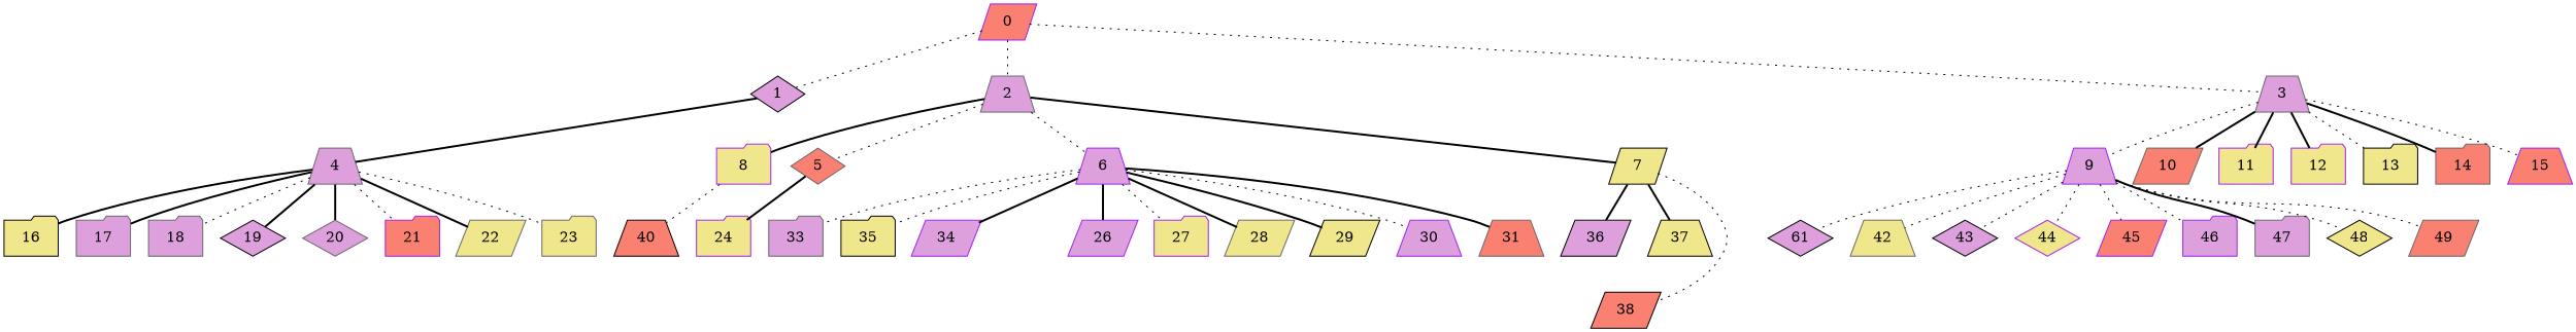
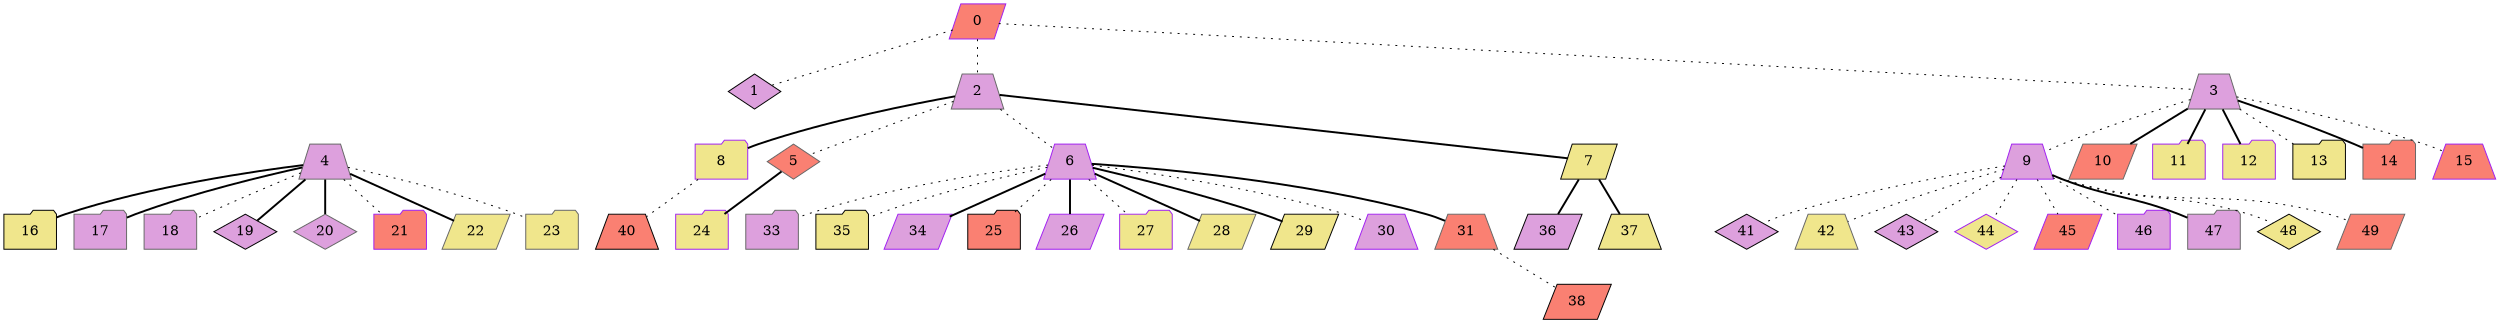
  graph {
    node [color=gray40 fillcolor=plum shape=folder style=filled]
    edge [style=dotted]
    0 [color=purple fillcolor=salmon shape=parallelogram]
    1 [color=black shape=diamond]
    2 [shape=trapezium]
    3 [shape=trapezium]
    4 [shape=trapezium]
    8 [color=purple fillcolor=khaki]
    5 [fillcolor=salmon shape=diamond]
    6 [color=purple shape=trapezium]
    7 [color=black fillcolor=khaki shape=parallelogram]
    9 [color=purple shape=trapezium]
    10 [fillcolor=salmon shape=parallelogram]
    11 [color=purple fillcolor=khaki]
    12 [color=purple fillcolor=khaki]
    13 [color=black fillcolor=khaki]
    14 [fillcolor=salmon]
    15 [color=purple fillcolor=salmon shape=trapezium]
    16 [color=black fillcolor=khaki]
    17
    18
    19 [color=black shape=diamond]
    20 [shape=diamond]
    21 [color=purple fillcolor=salmon]
    22 [fillcolor=khaki shape=parallelogram]
    23 [fillcolor=khaki]
    40 [color=black fillcolor=salmon shape=trapezium]
    24 [color=purple fillcolor=khaki]
    33
    35 [color=black fillcolor=khaki]
    34 [color=purple shape=parallelogram]
+   25 [color=black fillcolor=salmon]
    26 [color=purple shape=parallelogram]
    27 [color=purple fillcolor=khaki]
    28 [fillcolor=khaki shape=parallelogram]
    29 [color=black fillcolor=khaki shape=parallelogram]
    30 [color=purple shape=trapezium]
    31 [fillcolor=salmon shape=trapezium]
    36 [color=black shape=parallelogram]
    37 [color=black fillcolor=khaki shape=trapezium]
    38 [color=black fillcolor=salmon shape=parallelogram]
-   41 [color=black shape=diamond label=61]
+   41 [color=black shape=diamond]
    42 [fillcolor=khaki shape=trapezium]
    43 [color=black shape=diamond]
    44 [color=purple fillcolor=khaki shape=diamond]
    45 [color=purple fillcolor=salmon shape=parallelogram]
    46 [color=purple]
    47
    48 [color=black fillcolor=khaki shape=diamond]
    49 [fillcolor=salmon shape=parallelogram]
    0 -- 1
    0 -- 2
    0 -- 3
-   1 -- 4 [style=bold]
    2 -- 8 [style=bold]
    2 -- 5
    2 -- 6
    2 -- 7 [style=bold]
    3 -- 9
    3 -- 10 [style=bold]
    3 -- 11 [style=bold]
    3 -- 12 [style=bold]
    3 -- 13
    3 -- 14 [style=bold]
    3 -- 15
    4 -- 16 [style=bold]
    4 -- 17 [style=bold]
    4 -- 18
    4 -- 19 [style=bold]
    4 -- 20 [style=bold]
    4 -- 21
    4 -- 22 [style=bold]
    4 -- 23
    8 -- 40
    5 -- 24 [style=bold]
    6 -- 33
    6 -- 35
    6 -- 34 [style=bold]
+   6 -- 25
    6 -- 26 [style=bold]
    6 -- 27
    6 -- 28 [style=bold]
    6 -- 29 [style=bold]
    6 -- 30
    6 -- 31 [style=bold]
    7 -- 36 [style=bold]
    7 -- 37 [style=bold]
-   7 -- 38
+   31 -- 38
    9 -- 41
    9 -- 42
    9 -- 43
    9 -- 44
    9 -- 45
    9 -- 46
    9 -- 47 [style=bold]
    9 -- 48
    9 -- 49
  }
